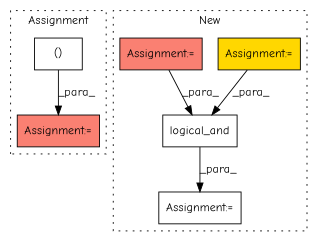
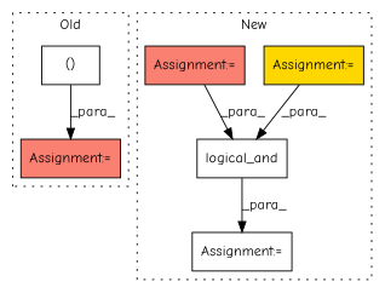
  digraph {
    fontname="Comic Neue"
    node [a=7 l=1 shape=box style=filled fillcolor=white fontname="Comic Neue"]
    edge [fontname="Comic Neue"]
    n1 [a=106 l=101 label="()" s=3489]
    n2 [label="Assignment:=" s=3615 fillcolor=salmon]
    n3 [a=32 l="12,1" label=logical_and s="3665,3715"]
    n4 [label="Assignment:=" s=3575 fillcolor=gold]
    n5 [label="Assignment:=" s=3405 fillcolor=salmon]
    n6 [label="Assignment:=" s=3740]
    subgraph cluster_1 {
-     label=Assignment
+     label=Old
      style=dotted
      n1
      n2
    }
    subgraph cluster_2 {
      label=New
      style=dotted
      n3
      n4
      n5
      n6
    }
    n1 -> n2 [label=_para_]
    n3 -> n6 [label=_para_]
    n4 -> n3 [label=_para_]
    n5 -> n3 [label=_para_]
  }
